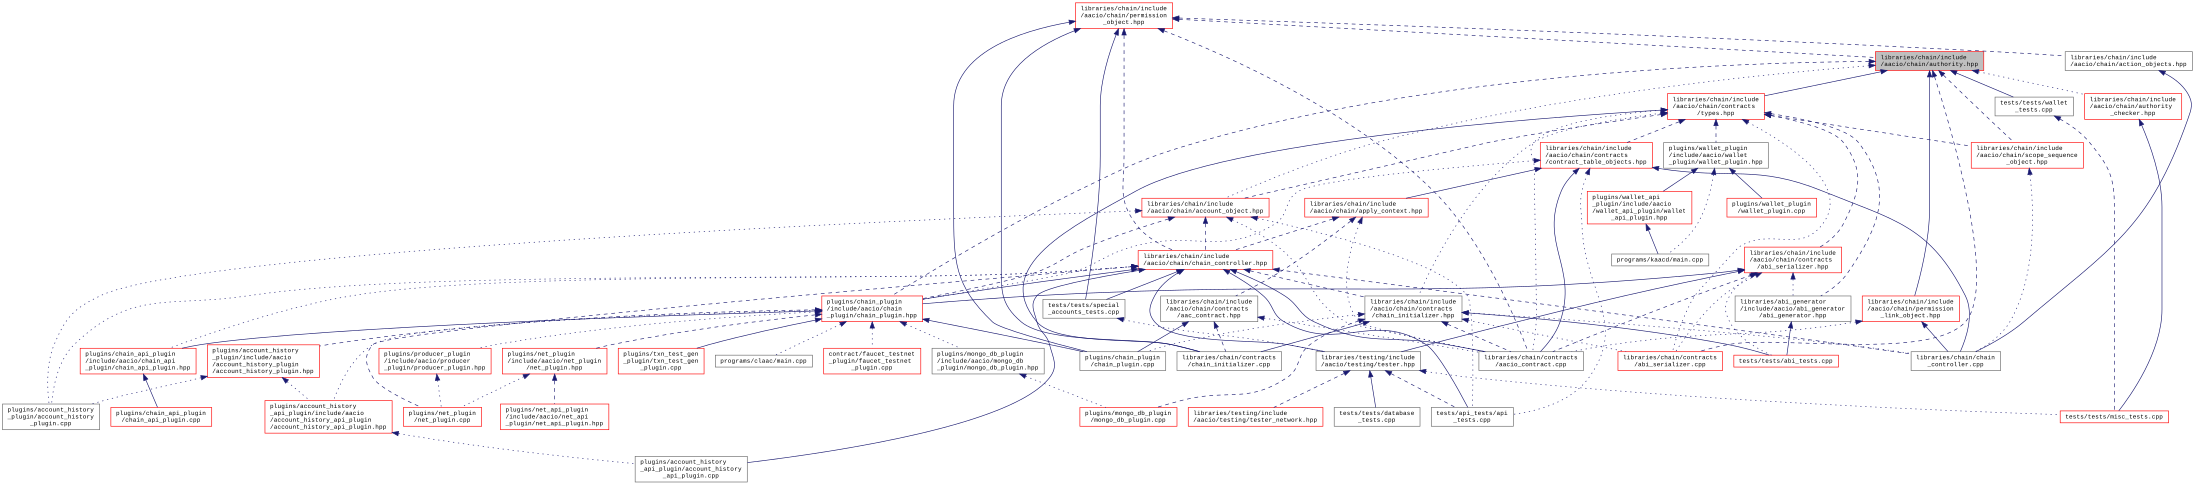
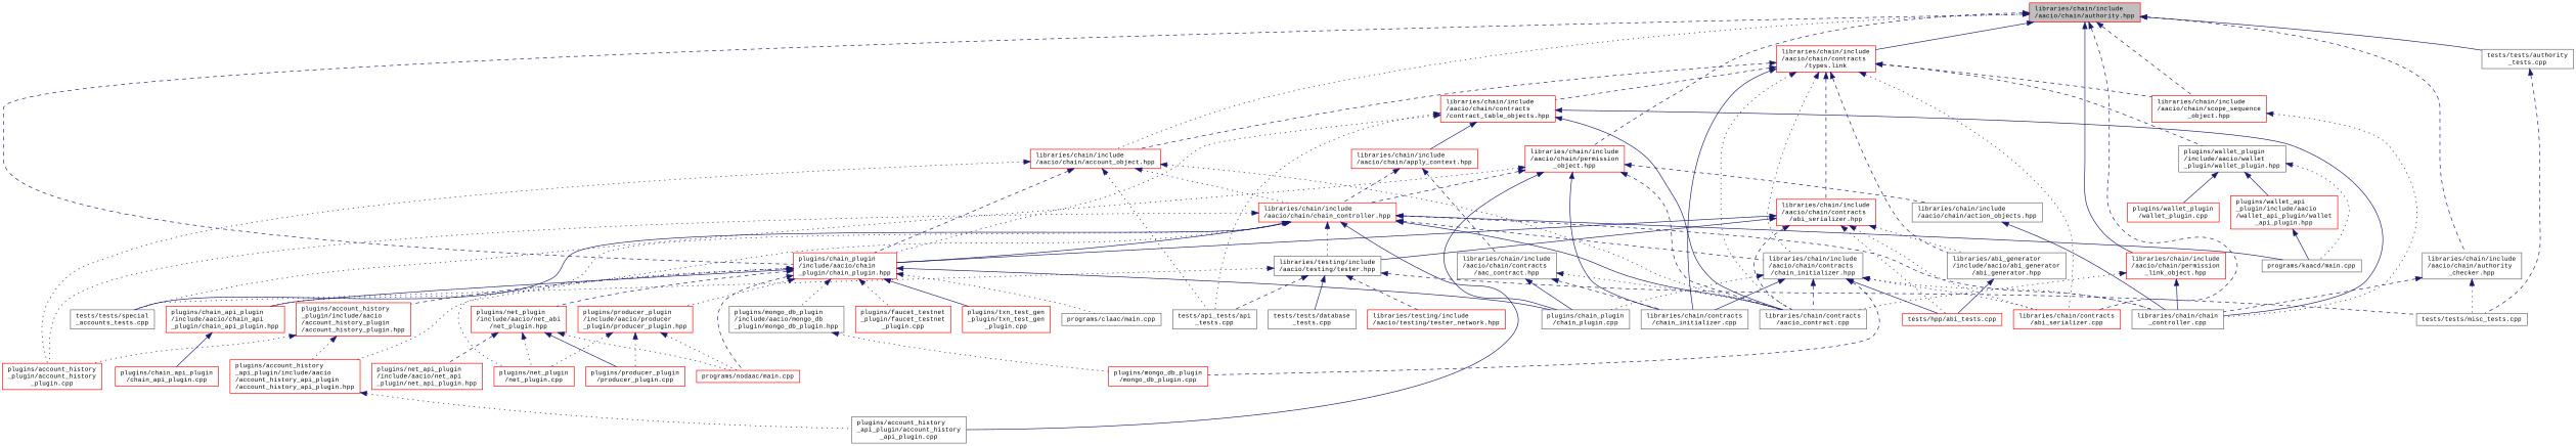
  digraph {
    fontname="Liberation Mono"
    node [color=red fillcolor=white fontname="Liberation Mono" fontsize=10 shape=record style=filled]
    edge [color=midnightblue dir=back fontname="Liberation Mono" fontsize=10 labelfontname=Helvetica labelfontsize=10 style=dotted]
    n1 [fillcolor=grey75 fontcolor=black height=0.2 label="libraries/chain/include\l/aacio/chain/authority.hpp" width=0.4]
    n2 [height=0.2 label="libraries/chain/contracts\l/abi_serializer.cpp" width=0.4]
    n3 [height=0.2 label="libraries/chain/include\l/aacio/chain/account_object.hpp" width=0.4]
    n4 [height=0.2 label="plugins/chain_plugin\l/include/aacio/chain\l_plugin/chain_plugin.hpp" width=0.4]
-   n5 [height=0.2 label="libraries/chain/include\l/aacio/chain/authority\l_checker.hpp" width=0.4]
-   n6 [height=0.2 label="libraries/chain/include\l/aacio/chain/contracts\l/types.hpp" width=0.4]
+   n5 [color=gray40 height=0.2 label="libraries/chain/include\l/aacio/chain/authority\l_checker.hpp" width=0.4]
+   n6 [height=0.2 label="libraries/chain/include\l/aacio/chain/contracts\l/types.link" width=0.4]
    n7 [height=0.2 label="libraries/chain/include\l/aacio/chain/scope_sequence\l_object.hpp" width=0.4]
    n8 [height=0.2 label="libraries/chain/include\l/aacio/chain/permission\l_link_object.hpp" width=0.4]
    n9 [height=0.2 label="libraries/chain/include\l/aacio/chain/permission\l_object.hpp" width=0.4]
-   n10 [color=gray40 height=0.2 label="tests/tests/wallet\l_tests.cpp" width=0.4]
+   n10 [color=gray40 height=0.2 label="tests/tests/authority\l_tests.cpp" width=0.4]
    n11 [color=gray40 height=0.2 label="libraries/chain/contracts\l/aacio_contract.cpp" width=0.4]
    n12 [height=0.2 label="libraries/chain/include\l/aacio/chain/chain_controller.hpp" width=0.4]
    n13 [color=gray40 height=0.2 label="tests/api_tests/api\l_tests.cpp" width=0.4]
-   n14 [color=gray40 height=0.2 label="plugins/account_history\l_plugin/account_history\l_plugin.cpp" width=0.4]
-   n15 [height=0.2 label="tests/tests/misc_tests.cpp" width=0.4]
+   n14 [height=0.2 label="plugins/account_history\l_plugin/account_history\l_plugin.cpp" width=0.4]
+   n15 [color=gray40 height=0.2 label="tests/tests/misc_tests.cpp" width=0.4]
    n16 [height=0.2 label="plugins/chain_api_plugin\l/include/aacio/chain_api\l_plugin/chain_api_plugin.hpp" width=0.4]
    n17 [color=gray40 height=0.2 label="plugins/chain_plugin\l/chain_plugin.cpp" width=0.4]
    n18 [height=0.2 label="plugins/account_history\l_api_plugin/include/aacio\l/account_history_api_plugin\l/account_history_api_plugin.hpp" width=0.4]
    n19 [height=0.2 label="plugins/account_history\l_plugin/include/aacio\l/account_history_plugin\l/account_history_plugin.hpp" width=0.4]
-   n20 [height=0.2 label="contract/faucet_testnet\l_plugin/faucet_testnet\l_plugin.cpp" width=0.4]
+   n20 [height=0.2 label="plugins/faucet_testnet\l_plugin/faucet_testnet\l_plugin.cpp" width=0.4]
    n21 [color=gray40 height=0.2 label="plugins/mongo_db_plugin\l/include/aacio/mongo_db\l_plugin/mongo_db_plugin.hpp" width=0.4]
-   n22 [height=0.2 label="plugins/net_plugin\l/include/aacio/net_plugin\l/net_plugin.hpp" width=0.4]
+   n22 [height=0.2 label="plugins/net_plugin\l/include/aacio/net_abi\l/net_plugin.hpp" width=0.4]
+   n23 [height=0.2 label="programs/nodaac/main.cpp" width=0.4]
    n24 [height=0.2 label="plugins/producer_plugin\l/include/aacio/producer\l_plugin/producer_plugin.hpp" width=0.4]
    n25 [height=0.2 label="plugins/txn_test_gen\l_plugin/txn_test_gen\l_plugin.cpp" width=0.4]
    n26 [color=gray40 height=0.2 label="programs/claac/main.cpp" width=0.4]
    n27 [color=gray40 height=0.2 label="libraries/chain/chain\l_controller.cpp" width=0.4]
    n28 [color=gray40 height=0.2 label="libraries/chain/include\l/aacio/chain/contracts\l/chain_initializer.hpp" width=0.4]
    n29 [color=gray40 height=0.2 label="libraries/chain/contracts\l/chain_initializer.cpp" width=0.4]
    n30 [color=gray40 height=0.2 label="libraries/abi_generator\l/include/aacio/abi_generator\l/abi_generator.hpp" width=0.4]
    n31 [height=0.2 label="libraries/chain/include\l/aacio/chain/contracts\l/abi_serializer.hpp" width=0.4]
    n32 [height=0.2 label="libraries/chain/include\l/aacio/chain/contracts\l/contract_table_objects.hpp" width=0.4]
    n33 [color=gray40 height=0.2 label="plugins/wallet_plugin\l/include/aacio/wallet\l_plugin/wallet_plugin.hpp" width=0.4]
    n34 [color=gray40 height=0.2 label="tests/tests/special\l_accounts_tests.cpp" width=0.4]
    n35 [color=gray40 height=0.2 label="libraries/chain/include\l/aacio/chain/action_objects.hpp" width=0.4]
    n36 [color=gray40 height=0.2 label="libraries/testing/include\l/aacio/testing/tester.hpp" width=0.4]
    n37 [color=gray40 height=0.2 label="plugins/account_history\l_api_plugin/account_history\l_api_plugin.cpp" width=0.4]
    n38 [height=0.2 label="plugins/net_plugin\l/net_plugin.cpp" width=0.4]
    n39 [height=0.2 label="plugins/mongo_db_plugin\l/mongo_db_plugin.cpp" width=0.4]
-   n40 [height=0.2 label="tests/tests/abi_tests.cpp" width=0.4]
+   n40 [height=0.2 label="tests/hpp/abi_tests.cpp" width=0.4]
    n41 [height=0.2 label="libraries/testing/include\l/aacio/testing/tester_network.hpp" width=0.4]
    n42 [color=gray40 height=0.2 label="tests/tests/database\l_tests.cpp" width=0.4]
    n43 [height=0.2 label="plugins/chain_api_plugin\l/chain_api_plugin.cpp" width=0.4]
    n44 [height=0.2 label="plugins/net_api_plugin\l/include/aacio/net_api\l_plugin/net_api_plugin.hpp" width=0.4]
+   n45 [height=0.2 label="plugins/producer_plugin\l/producer_plugin.cpp" width=0.4]
    n46 [height=0.2 label="libraries/chain/include\l/aacio/chain/apply_context.hpp" width=0.4]
    n47 [height=0.2 label="plugins/wallet_api\l_plugin/include/aacio\l/wallet_api_plugin/wallet\l_api_plugin.hpp" width=0.4]
    n48 [color=gray40 height=0.2 label="programs/kaacd/main.cpp" width=0.4]
    n49 [height=0.2 label="plugins/wallet_plugin\l/wallet_plugin.cpp" width=0.4]
    n50 [color=gray40 height=0.2 label="libraries/chain/include\l/aacio/chain/contracts\l/aac_contract.hpp" width=0.4]
    n1 -> n2 [style=dashed]
    n1 -> n3
    n1 -> n4 [style=dashed]
-   n1 -> n5
+   n1 -> n5 [style=dashed]
    n1 -> n6 [style=solid]
    n1 -> n7 [style=dashed]
    n1 -> n8 [style=solid]
-   n9 -> n1 [style=dashed]
+   n1 -> n9 [style=dashed]
    n1 -> n10 [style=solid]
    n3 -> n4 [style=dashed]
    n3 -> n11
-   n3 -> n12 [style=dashed]
+   n3 -> n12
    n3 -> n13
    n3 -> n14
    n4 -> n16 [style=solid]
    n4 -> n17 [style=solid]
    n4 -> n18
    n4 -> n19 [style=dashed]
    n4 -> n20
    n4 -> n21
    n4 -> n22 [style=dashed]
+   n4 -> n23 [style=dashed]
    n4 -> n24
    n4 -> n25 [style=solid]
    n4 -> n26
-   n5 -> n15 [style=solid]
+   n5 -> n15
+   n5 -> n27 [style=dashed]
    n6 -> n2
    n6 -> n3 [style=dashed]
    n6 -> n7 [style=dashed]
    n6 -> n11
    n6 -> n28
    n6 -> n29 [style=solid]
    n6 -> n30 [style=dashed]
    n6 -> n31 [style=dashed]
    n6 -> n32 [style=dashed]
    n6 -> n33 [style=dashed]
    n7 -> n27
    n8 -> n11
    n8 -> n27 [style=solid]
    n9 -> n11 [style=dashed]
    n9 -> n12 [style=dashed]
    n9 -> n17 [style=solid]
    n9 -> n29 [style=solid]
-   n9 -> n34 [style=solid]
+   n9 -> n34
    n9 -> n35 [style=dashed]
    n10 -> n15 [style=dashed]
    n12 -> n4 [style=solid]
    n12 -> n11 [style=solid]
-   n12 -> n13 [style=solid]
+   n12 -> n48 [style=solid]
    n12 -> n14
    n12 -> n16
    n12 -> n27 [style=dashed]
    n12 -> n28 [style=dashed]
    n12 -> n34 [style=solid]
-   n12 -> n36 [style=solid]
+   n12 -> n36
    n12 -> n37 [style=solid]
-   n12 -> n38 [style=dashed]
+   n12 -> n38
    n16 -> n43 [style=solid]
    n18 -> n37
    n19 -> n14
    n19 -> n18
    n21 -> n39
+   n22 -> n23
    n22 -> n38
    n22 -> n44 [style=dashed]
+   n22 -> n45 [style=solid]
+   n24 -> n23
    n24 -> n38
+   n24 -> n45
    n28 -> n2
    n28 -> n11 [style=dashed]
    n28 -> n17
    n28 -> n27
    n28 -> n29 [style=solid]
    n28 -> n39 [style=dashed]
    n28 -> n40 [style=solid]
    n30 -> n40 [style=solid]
    n31 -> n2
    n31 -> n4 [style=solid]
    n31 -> n11 [style=dashed]
    n31 -> n30
    n31 -> n36 [style=solid]
    n31 -> n40
    n32 -> n4
    n32 -> n11 [style=solid]
    n32 -> n13
    n32 -> n27 [style=solid]
    n32 -> n46 [style=solid]
    n33 -> n47 [style=solid]
    n33 -> n48
    n33 -> n49 [style=solid]
    n35 -> n27 [style=solid]
    n36 -> n13 [style=dashed]
-   n36 -> n15
-   n34 -> n36
+   n36 -> n15 [style=dashed]
+   n36 -> n34
    n36 -> n41 [style=dashed]
    n36 -> n42 [style=solid]
-   n46 -> n11
    n46 -> n12 [style=dashed]
    n46 -> n50 [style=dashed]
    n47 -> n48 [style=solid]
    n50 -> n11
    n50 -> n17 [style=solid]
    n50 -> n29 [style=dashed]
  }
